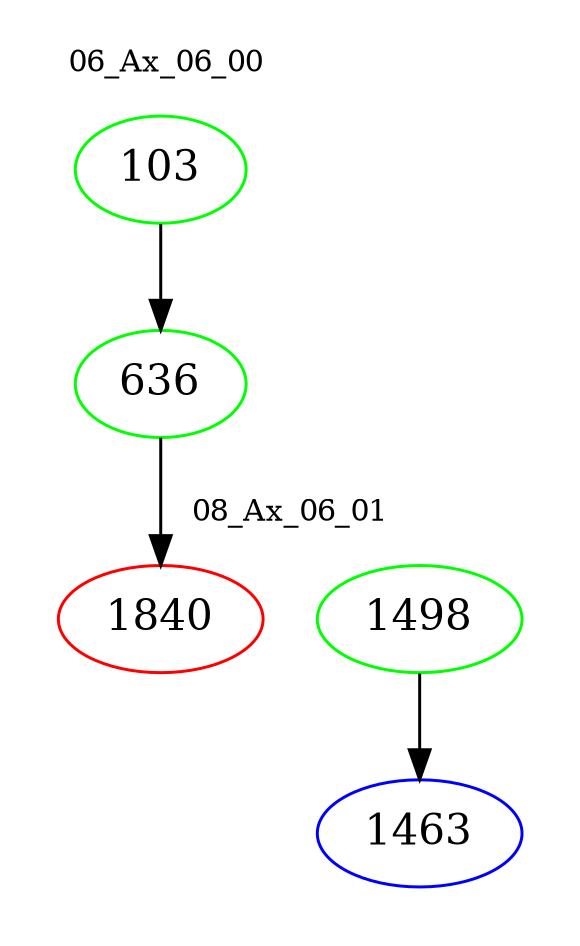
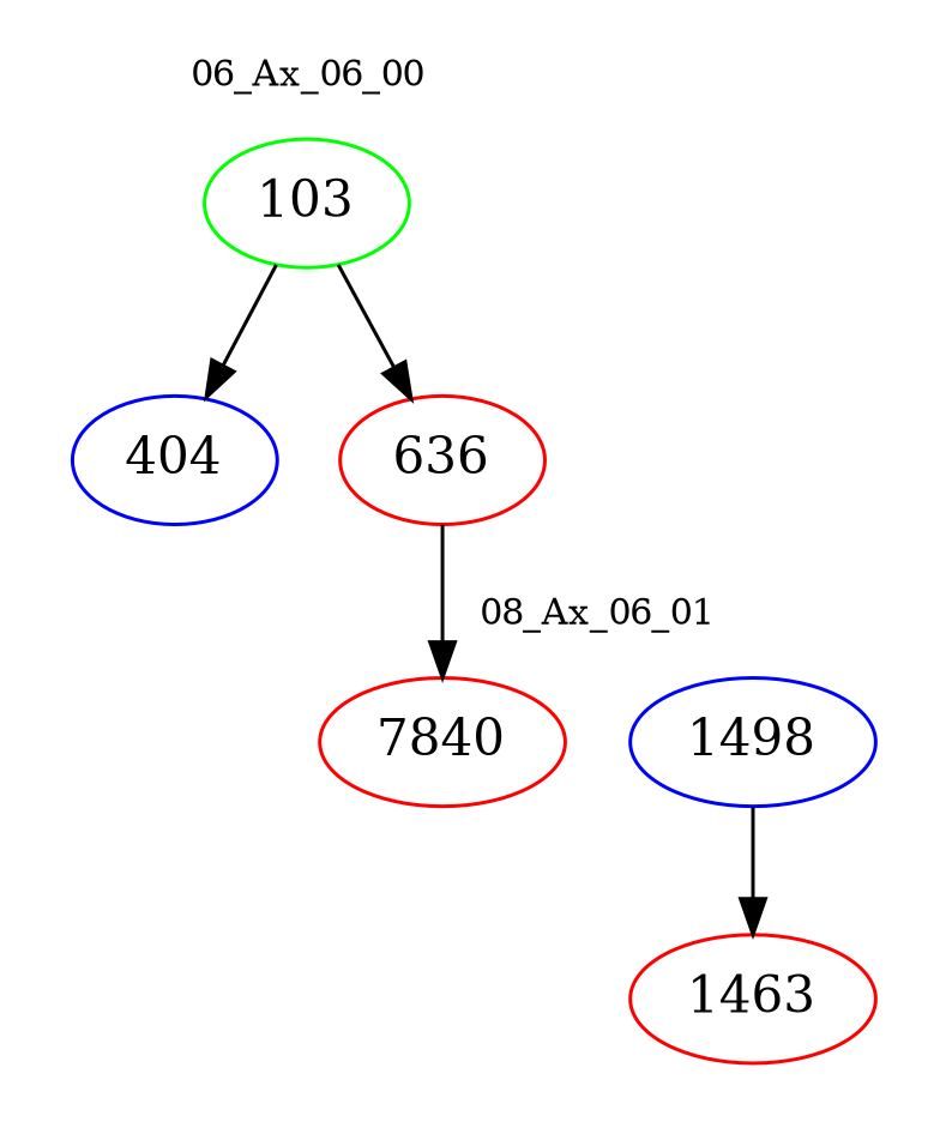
  digraph {
    node [color=green]
    edge [color=black]
    n1 [label=103]
-   n3 [label=636]
-   n4 [label=1498]
-   n5 [color=blue label=1463]
-   n6 [color=red label=1840]
+   n2 [color=blue label=404]
+   n3 [color=red label=636]
+   n4 [color=blue label=1498]
+   n5 [color=red label=1463]
+   n6 [color=red label=7840]
    subgraph cluster_1 {
      color=white
      fontsize=10
      label="06_Ax_06_00"
      n1
+     n2
      n3
    }
    subgraph cluster_2 {
      color=white
      fontsize=10
      label="08_Ax_06_01"
      n4
      n5
      n6
    }
+   n1 -> n2
    n1 -> n3
    n3 -> n6
    n4 -> n5
  }
